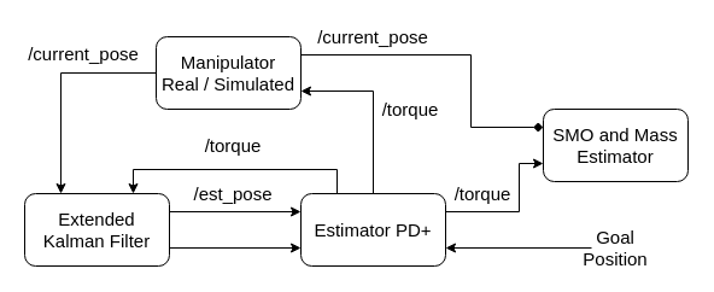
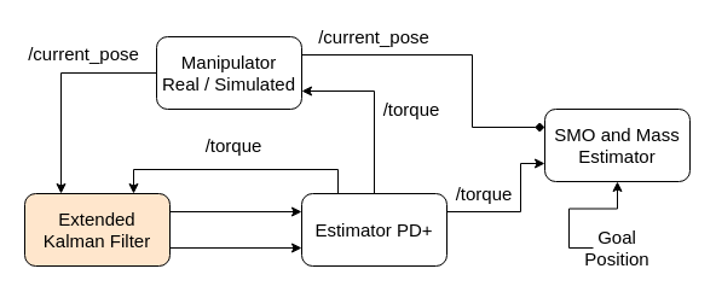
  <mxCell id="0" />
  <mxCell id="1" parent="0" />
  <mxCell id="2" style="edgeStyle=orthogonalEdgeStyle;rounded=0;orthogonalLoop=1;jettySize=auto;html=1;exitX=0;exitY=0.5;exitDx=0;exitDy=0;fontSize=16;" edge="1" parent="1" source="4" target="12"><mxGeometry relative="1" as="geometry"><Array as="points"><mxPoint x="50" y="60" /></Array></mxGeometry></mxCell>
  <mxCell id="3" style="edgeStyle=orthogonalEdgeStyle;rounded=0;orthogonalLoop=1;jettySize=auto;html=1;exitX=1;exitY=0.25;exitDx=0;exitDy=0;entryX=0;entryY=0.25;entryDx=0;entryDy=0;fontSize=15;endArrow=diamond;" edge="1" parent="1" source="4" target="5"><mxGeometry relative="1" as="geometry"><Array as="points"><mxPoint x="390" y="45" /><mxPoint x="390" y="105" /></Array></mxGeometry></mxCell>
  <mxCell id="4" value="&lt;div style=&quot;font-size: 15px;&quot;&gt;Manipulator&lt;/div&gt;&lt;div style=&quot;font-size: 15px;&quot;&gt;Real / Simulated&lt;br style=&quot;font-size: 15px;&quot;&gt;&lt;/div&gt;" style="rounded=1;whiteSpace=wrap;html=1;fontSize=15;" vertex="1" parent="1"><mxGeometry x="129" y="30" width="120" height="60" as="geometry" /></mxCell>
  <mxCell id="5" value="&lt;div style=&quot;font-size: 15px;&quot;&gt;SMO and Mass&lt;/div&gt;&lt;div style=&quot;font-size: 15px;&quot;&gt;Estimator&lt;br style=&quot;font-size: 15px;&quot;&gt;&lt;/div&gt;" style="rounded=1;whiteSpace=wrap;html=1;fontSize=15;" vertex="1" parent="1"><mxGeometry x="450" y="90" width="120" height="60" as="geometry" /></mxCell>
  <mxCell id="6" style="edgeStyle=orthogonalEdgeStyle;rounded=0;orthogonalLoop=1;jettySize=auto;html=1;exitX=0.25;exitY=0;exitDx=0;exitDy=0;entryX=0.75;entryY=0;entryDx=0;entryDy=0;fontSize=16;" edge="1" parent="1" source="9" target="12"><mxGeometry relative="1" as="geometry" /></mxCell>
  <mxCell id="7" style="edgeStyle=orthogonalEdgeStyle;rounded=0;orthogonalLoop=1;jettySize=auto;html=1;exitX=0.5;exitY=0;exitDx=0;exitDy=0;entryX=1;entryY=0.75;entryDx=0;entryDy=0;fontSize=15;" edge="1" parent="1" source="9" target="4"><mxGeometry relative="1" as="geometry" /></mxCell>
  <mxCell id="8" style="edgeStyle=orthogonalEdgeStyle;rounded=0;orthogonalLoop=1;jettySize=auto;html=1;exitX=1;exitY=0.25;exitDx=0;exitDy=0;entryX=0;entryY=0.75;entryDx=0;entryDy=0;fontSize=15;" edge="1" parent="1" source="9" target="5"><mxGeometry relative="1" as="geometry"><Array as="points"><mxPoint x="430" y="175" /><mxPoint x="430" y="135" /></Array></mxGeometry></mxCell>
  <mxCell id="9" value="Estimator PD+" style="rounded=1;whiteSpace=wrap;html=1;fontSize=15;" vertex="1" parent="1"><mxGeometry x="249" y="160" width="120" height="60" as="geometry" /></mxCell>
  <mxCell id="10" style="edgeStyle=orthogonalEdgeStyle;rounded=0;orthogonalLoop=1;jettySize=auto;html=1;exitX=1;exitY=0.75;exitDx=0;exitDy=0;entryX=0;entryY=0.75;entryDx=0;entryDy=0;fontSize=16;" edge="1" parent="1" source="12" target="9"><mxGeometry relative="1" as="geometry" /></mxCell>
  <mxCell id="11" style="edgeStyle=orthogonalEdgeStyle;rounded=0;orthogonalLoop=1;jettySize=auto;html=1;exitX=1;exitY=0.25;exitDx=0;exitDy=0;entryX=0;entryY=0.25;entryDx=0;entryDy=0;fontSize=16;" edge="1" parent="1" source="12" target="9"><mxGeometry relative="1" as="geometry" /></mxCell>
- <mxCell id="12" value="&lt;div&gt;Extended&lt;/div&gt;&lt;div&gt; Kalman Filter&lt;/div&gt;" style="rounded=1;whiteSpace=wrap;html=1;fontSize=15;" vertex="1" parent="1"><mxGeometry x="20" y="160" width="120" height="60" as="geometry" /></mxCell>
+ <mxCell id="12" value="&lt;div&gt;Extended&lt;/div&gt;&lt;div&gt; Kalman Filter&lt;/div&gt;" style="rounded=1;whiteSpace=wrap;html=1;fontSize=15;fillColor=#ffe6cc;" vertex="1" parent="1"><mxGeometry x="20" y="160" width="120" height="60" as="geometry" /></mxCell>
  <mxCell id="13" value="/current_pose" style="text;html=1;strokeColor=none;fillColor=none;align=center;verticalAlign=middle;whiteSpace=wrap;rounded=0;fontSize=15;" vertex="1" parent="1"><mxGeometry x="49" y="34" width="40" height="20" as="geometry" /></mxCell>
- <mxCell id="14" value="/est_pose" style="text;html=1;strokeColor=none;fillColor=none;align=center;verticalAlign=middle;whiteSpace=wrap;rounded=0;fontSize=15;" vertex="1" parent="1"><mxGeometry x="173" y="150" width="40" height="20" as="geometry" /></mxCell>
  <mxCell id="15" value="/torque" style="text;html=1;strokeColor=none;fillColor=none;align=center;verticalAlign=middle;whiteSpace=wrap;rounded=0;fontSize=15;" vertex="1" parent="1"><mxGeometry x="173" y="110" width="40" height="20" as="geometry" /></mxCell>
  <mxCell id="16" value="/torque" style="text;html=1;strokeColor=none;fillColor=none;align=center;verticalAlign=middle;whiteSpace=wrap;rounded=0;fontSize=15;" vertex="1" parent="1"><mxGeometry x="320" y="80" width="40" height="20" as="geometry" /></mxCell>
  <mxCell id="17" value="/torque" style="text;html=1;strokeColor=none;fillColor=none;align=center;verticalAlign=middle;whiteSpace=wrap;rounded=0;fontSize=15;" vertex="1" parent="1"><mxGeometry x="380" y="150" width="40" height="20" as="geometry" /></mxCell>
  <mxCell id="18" value="/current_pose" style="text;html=1;strokeColor=none;fillColor=none;align=center;verticalAlign=middle;whiteSpace=wrap;rounded=0;fontSize=15;" vertex="1" parent="1"><mxGeometry x="289" y="20" width="40" height="20" as="geometry" /></mxCell>
- <mxCell id="19" style="edgeStyle=orthogonalEdgeStyle;rounded=0;orthogonalLoop=1;jettySize=auto;html=1;exitX=0;exitY=0.5;exitDx=0;exitDy=0;entryX=1;entryY=0.75;entryDx=0;entryDy=0;fontSize=15;" edge="1" parent="1" source="20" target="9"><mxGeometry relative="1" as="geometry" /></mxCell>
+ <mxCell id="19" style="edgeStyle=orthogonalEdgeStyle;rounded=0;orthogonalLoop=1;jettySize=auto;html=1;exitX=0;exitY=0.5;exitDx=0;exitDy=0;fontSize=15;" edge="1" parent="1" source="20" target="5"><mxGeometry relative="1" as="geometry" /></mxCell>
  <mxCell id="20" value="Goal Position" style="text;html=1;strokeColor=none;fillColor=none;align=center;verticalAlign=middle;whiteSpace=wrap;rounded=0;fontSize=15;" vertex="1" parent="1"><mxGeometry x="490" y="195" width="40" height="20" as="geometry" /></mxCell>
